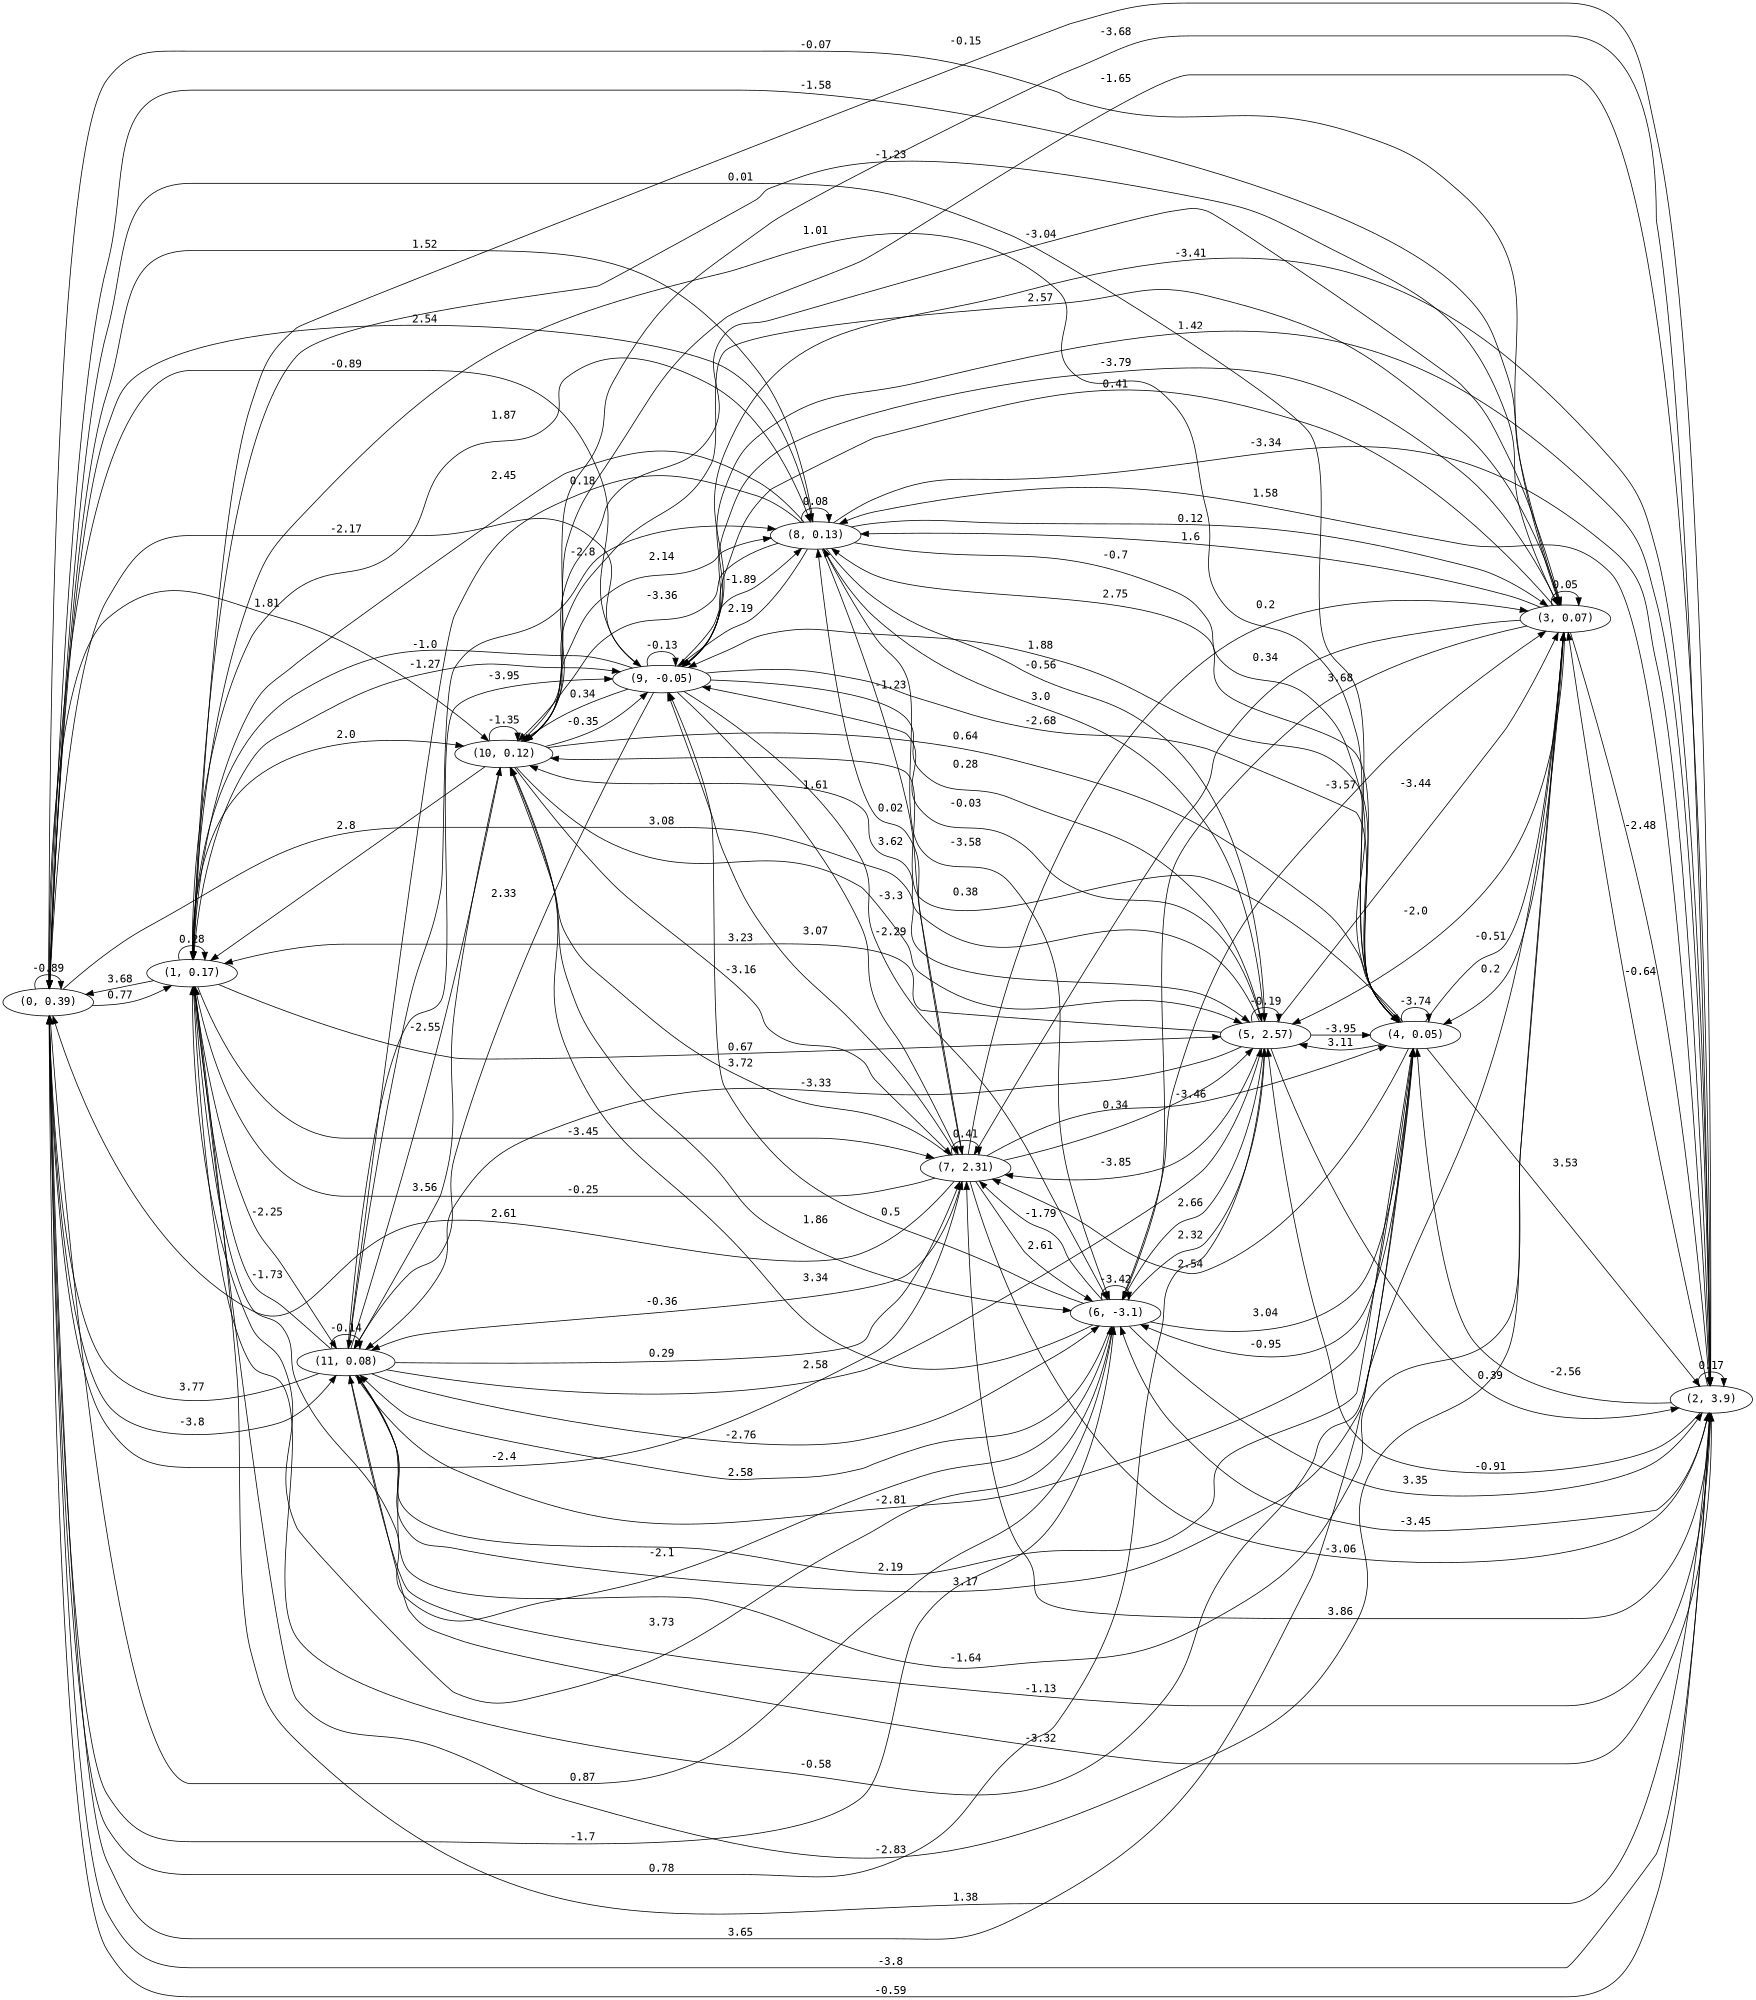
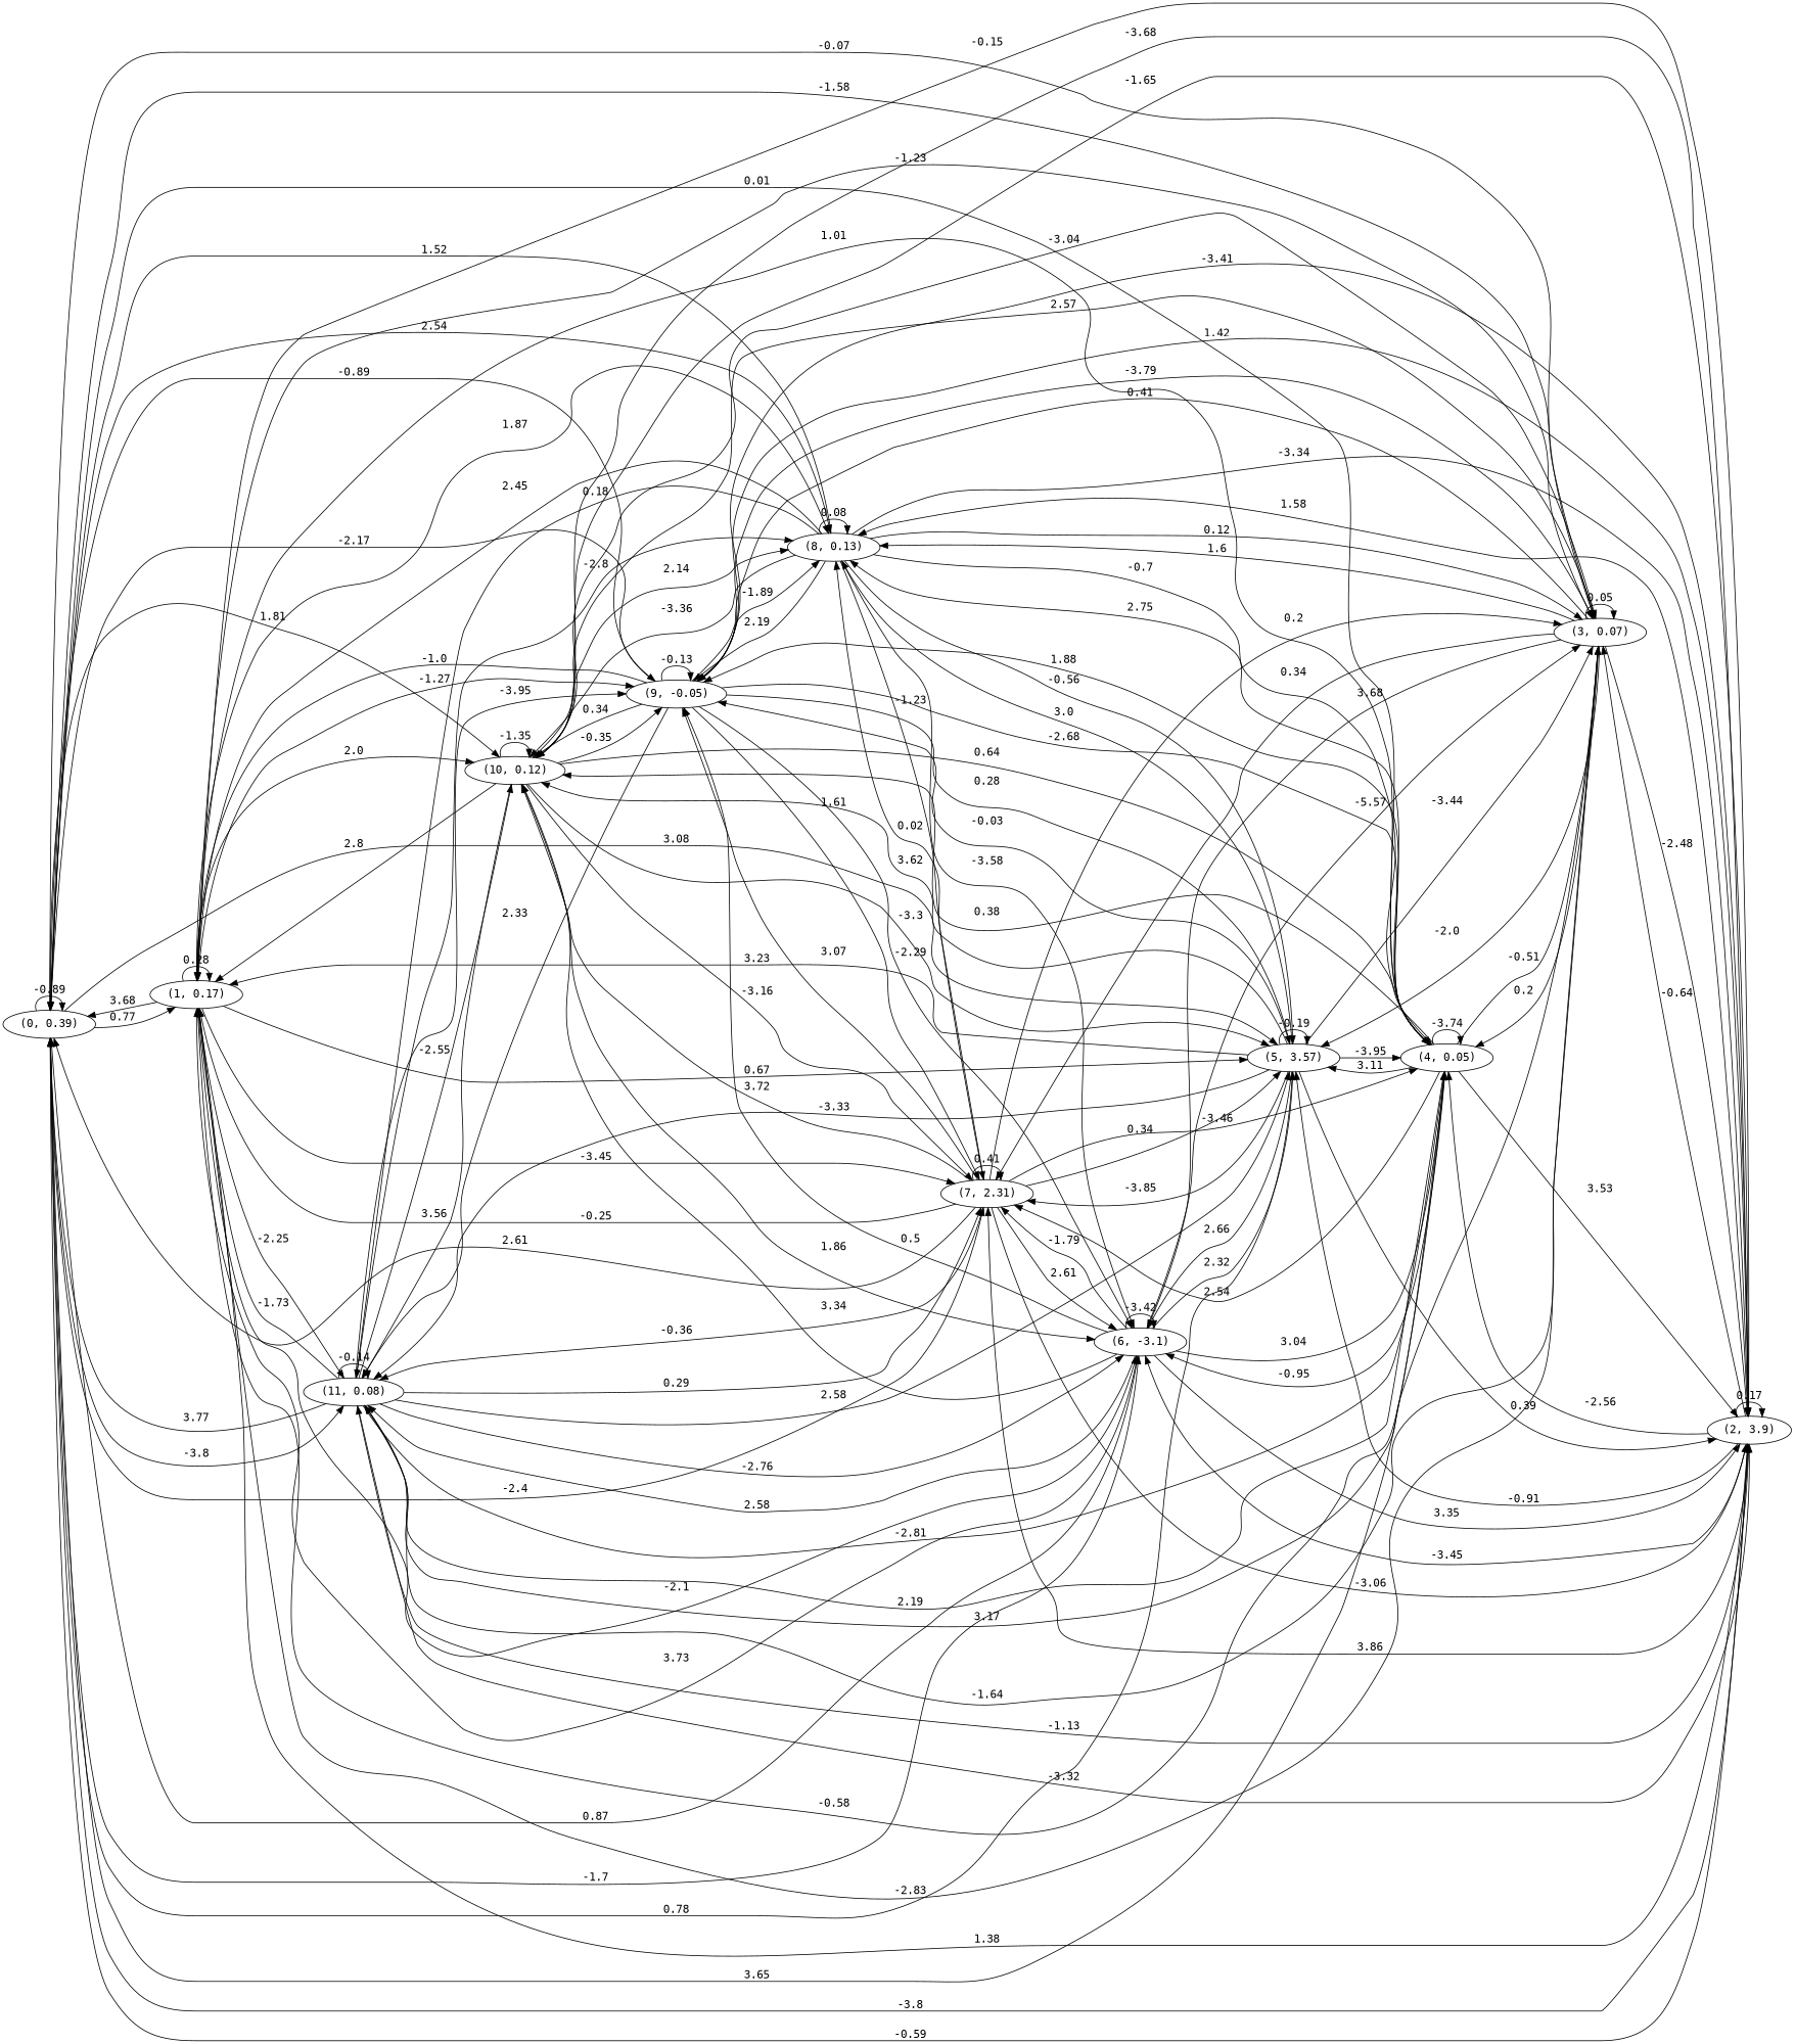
  digraph {
    fontname="DejaVu Sans Mono"
    rankdir=LR
    node [fontname="DejaVu Sans Mono"]
    edge [fontname="DejaVu Sans Mono"]
    n1 [label="(0, 0.39)"]
    n2 [label="(1, 0.17)"]
    n3 [label="(2, 3.9)"]
    n4 [label="(3, 0.07)"]
    n5 [label="(4, 0.05)"]
-   n6 [label="(5, 2.57)"]
+   n6 [label="(5, 3.57)"]
    n7 [label="(6, -3.1)"]
    n8 [label="(7, 2.31)"]
    n9 [label="(8, 0.13)"]
    n10 [label="(9, -0.05)"]
    n11 [label="(10, 0.12)"]
    n12 [label="(11, 0.08)"]
    n1 -> n1 [label=-0.89]
    n1 -> n2 [label=0.77]
    n1 -> n3 [label=-3.8]
    n1 -> n4 [label=-0.07]
    n1 -> n5 [label=3.65]
    n1 -> n6 [label=3.08]
    n1 -> n7 [label=-1.7]
    n1 -> n8 [label=-2.4]
    n1 -> n9 [label=2.54]
    n1 -> n10 [label=-2.17]
    n1 -> n11 [label=1.81]
    n1 -> n12 [label=-3.8]
    n2 -> n1 [label=3.68]
    n2 -> n2 [label=0.28]
    n2 -> n3 [label=1.38]
    n2 -> n4 [label=-1.23]
    n2 -> n5 [label=1.01]
    n2 -> n6 [label=0.67]
    n2 -> n7 [label=-2.1]
    n2 -> n8 [label=-3.45]
    n2 -> n9 [label=1.87]
    n2 -> n10 [label=-1.27]
    n2 -> n11 [label=2.0]
    n2 -> n12 [label=-2.25]
    n3 -> n1 [label=-0.59]
    n3 -> n2 [label=-0.15]
    n3 -> n3 [label=0.17]
    n3 -> n4 [label=-0.64]
    n3 -> n5 [label=-2.56]
    n3 -> n6 [label=-0.91]
    n3 -> n7 [label=-3.45]
    n3 -> n8 [label=3.86]
    n3 -> n9 [label=1.58]
    n3 -> n10 [label=1.42]
    n3 -> n11 [label=-1.65]
    n3 -> n12 [label=-1.13]
    n4 -> n1 [label=-1.58]
    n4 -> n2 [label=-2.83]
    n4 -> n3 [label=-2.48]
    n4 -> n4 [label=0.05]
    n4 -> n5 [label=0.2]
    n4 -> n6 [label=-2.0]
    n4 -> n7 [label=3.68]
    n4 -> n8 [label=0.34]
    n4 -> n9 [label=1.6]
    n4 -> n10 [label=0.41]
    n4 -> n11 [label=2.57]
    n4 -> n12 [label=-1.64]
    n5 -> n1 [label=0.01]
    n5 -> n2 [label=-0.58]
    n5 -> n3 [label=3.53]
    n5 -> n4 [label=-0.51]
    n5 -> n5 [label=-3.74]
    n5 -> n6 [label=3.11]
    n5 -> n7 [label=-0.95]
    n5 -> n8 [label=2.54]
    n5 -> n9 [label=2.75]
    n5 -> n10 [label=1.88]
    n5 -> n11 [label=0.38]
    n5 -> n12 [label=2.19]
    n6 -> n1 [label=0.78]
    n6 -> n2 [label=3.23]
    n6 -> n3 [label=0.39]
    n6 -> n4 [label=-3.44]
    n6 -> n5 [label=-3.95]
    n6 -> n6 [label=-0.19]
    n6 -> n7 [label=2.66]
    n6 -> n8 [label=-3.85]
    n6 -> n9 [label=3.0]
    n6 -> n10 [label=-0.03]
    n6 -> n11 [label=3.62]
    n6 -> n12 [label=-3.33]
    n7 -> n1 [label=0.87]
    n7 -> n2 [label=3.73]
    n7 -> n3 [label=3.35]
-   n7 -> n4 [label=-3.57]
+   n7 -> n4 [label=-5.57]
    n7 -> n5 [label=3.04]
    n7 -> n6 [label=2.32]
    n7 -> n7 [label=-3.42]
    n7 -> n8 [label=-1.79]
    n7 -> n10 [label=0.5]
    n7 -> n11 [label=3.34]
    n7 -> n12 [label=2.58]
    n8 -> n1 [label=2.61]
    n8 -> n2 [label=-0.25]
    n8 -> n3 [label=-3.06]
    n8 -> n4 [label=0.2]
    n8 -> n5 [label=-3.46]
    n8 -> n6 [label=0.34]
    n8 -> n7 [label=2.61]
    n8 -> n8 [label=0.41]
    n8 -> n9 [label=0.02]
    n8 -> n10 [label=3.07]
    n8 -> n11 [label=3.72]
    n8 -> n12 [label=-0.36]
    n9 -> n1 [label=1.52]
    n9 -> n2 [label=2.45]
    n9 -> n3 [label=-3.34]
    n9 -> n4 [label=0.12]
    n9 -> n5 [label=-0.7]
    n9 -> n6 [label=-0.56]
    n9 -> n7 [label=-3.58]
    n9 -> n8 [label=-1.23]
    n9 -> n9 [label=0.08]
    n9 -> n10 [label=2.19]
    n9 -> n11 [label=-3.36]
    n9 -> n12 [label=0.18]
    n10 -> n1 [label=-0.89]
    n10 -> n2 [label=-1.0]
    n10 -> n3 [label=-3.41]
    n10 -> n4 [label=-3.79]
    n10 -> n5 [label=-2.68]
    n10 -> n6 [label=0.28]
    n10 -> n7 [label=-2.29]
    n10 -> n8 [label=1.61]
    n10 -> n9 [label=-1.89]
    n10 -> n10 [label=-0.13]
    n10 -> n11 [label=0.34]
    n10 -> n12 [label=2.33]
    n11 -> n2 [label=2.8]
    n11 -> n3 [label=-3.68]
    n11 -> n4 [label=-3.04]
    n11 -> n5 [label=0.64]
    n11 -> n6 [label=-3.3]
    n11 -> n7 [label=1.86]
    n11 -> n8 [label=-3.16]
    n11 -> n9 [label=2.14]
    n11 -> n10 [label=-0.35]
    n11 -> n11 [label=-1.35]
    n11 -> n12 [label=3.56]
    n12 -> n1 [label=3.77]
    n12 -> n2 [label=-1.73]
    n12 -> n3 [label=-3.32]
    n12 -> n4 [label=3.17]
    n12 -> n5 [label=-2.81]
    n12 -> n6 [label=2.58]
    n12 -> n7 [label=-2.76]
    n12 -> n8 [label=0.29]
    n12 -> n9 [label=-2.8]
    n12 -> n10 [label=-3.95]
    n12 -> n11 [label=-2.55]
    n12 -> n12 [label=-0.14]
  }
